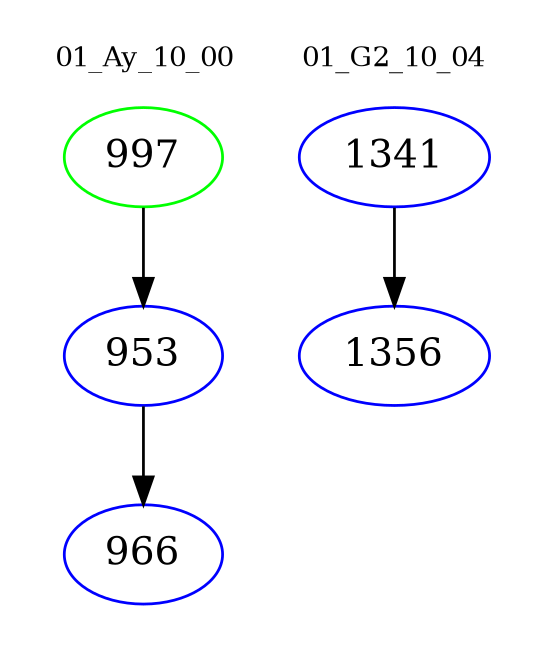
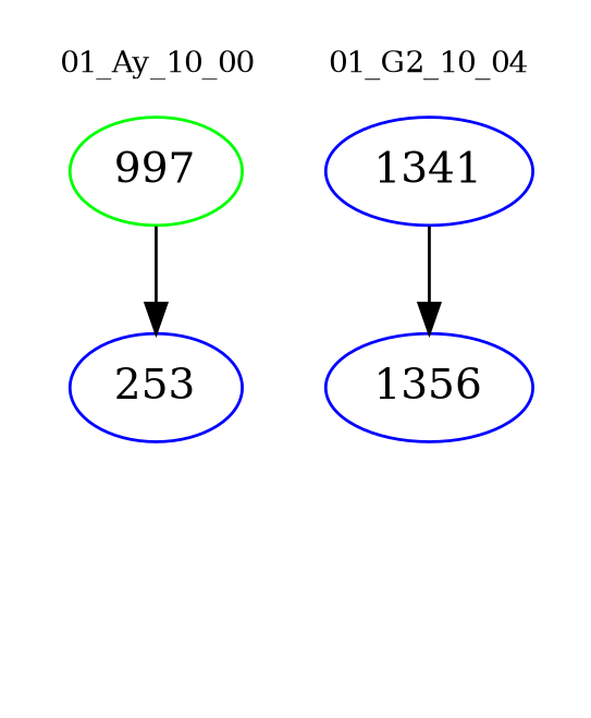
  digraph {
    node [color=blue]
    edge [color=black]
    n1 [color=green label=997]
-   n2 [label=953]
-   n3 [label=966]
+   n2 [label=253]
    n4 [label=1341]
    n5 [label=1356]
    subgraph cluster_1 {
      color=white
      fontsize=10
      label="01_Ay_10_00"
      n1
      n2
-     n3
    }
    subgraph cluster_2 {
      color=white
      fontsize=10
      label="01_G2_10_04"
      n4
      n5
    }
    n1 -> n2
-   n2 -> n3
    n4 -> n5
  }
